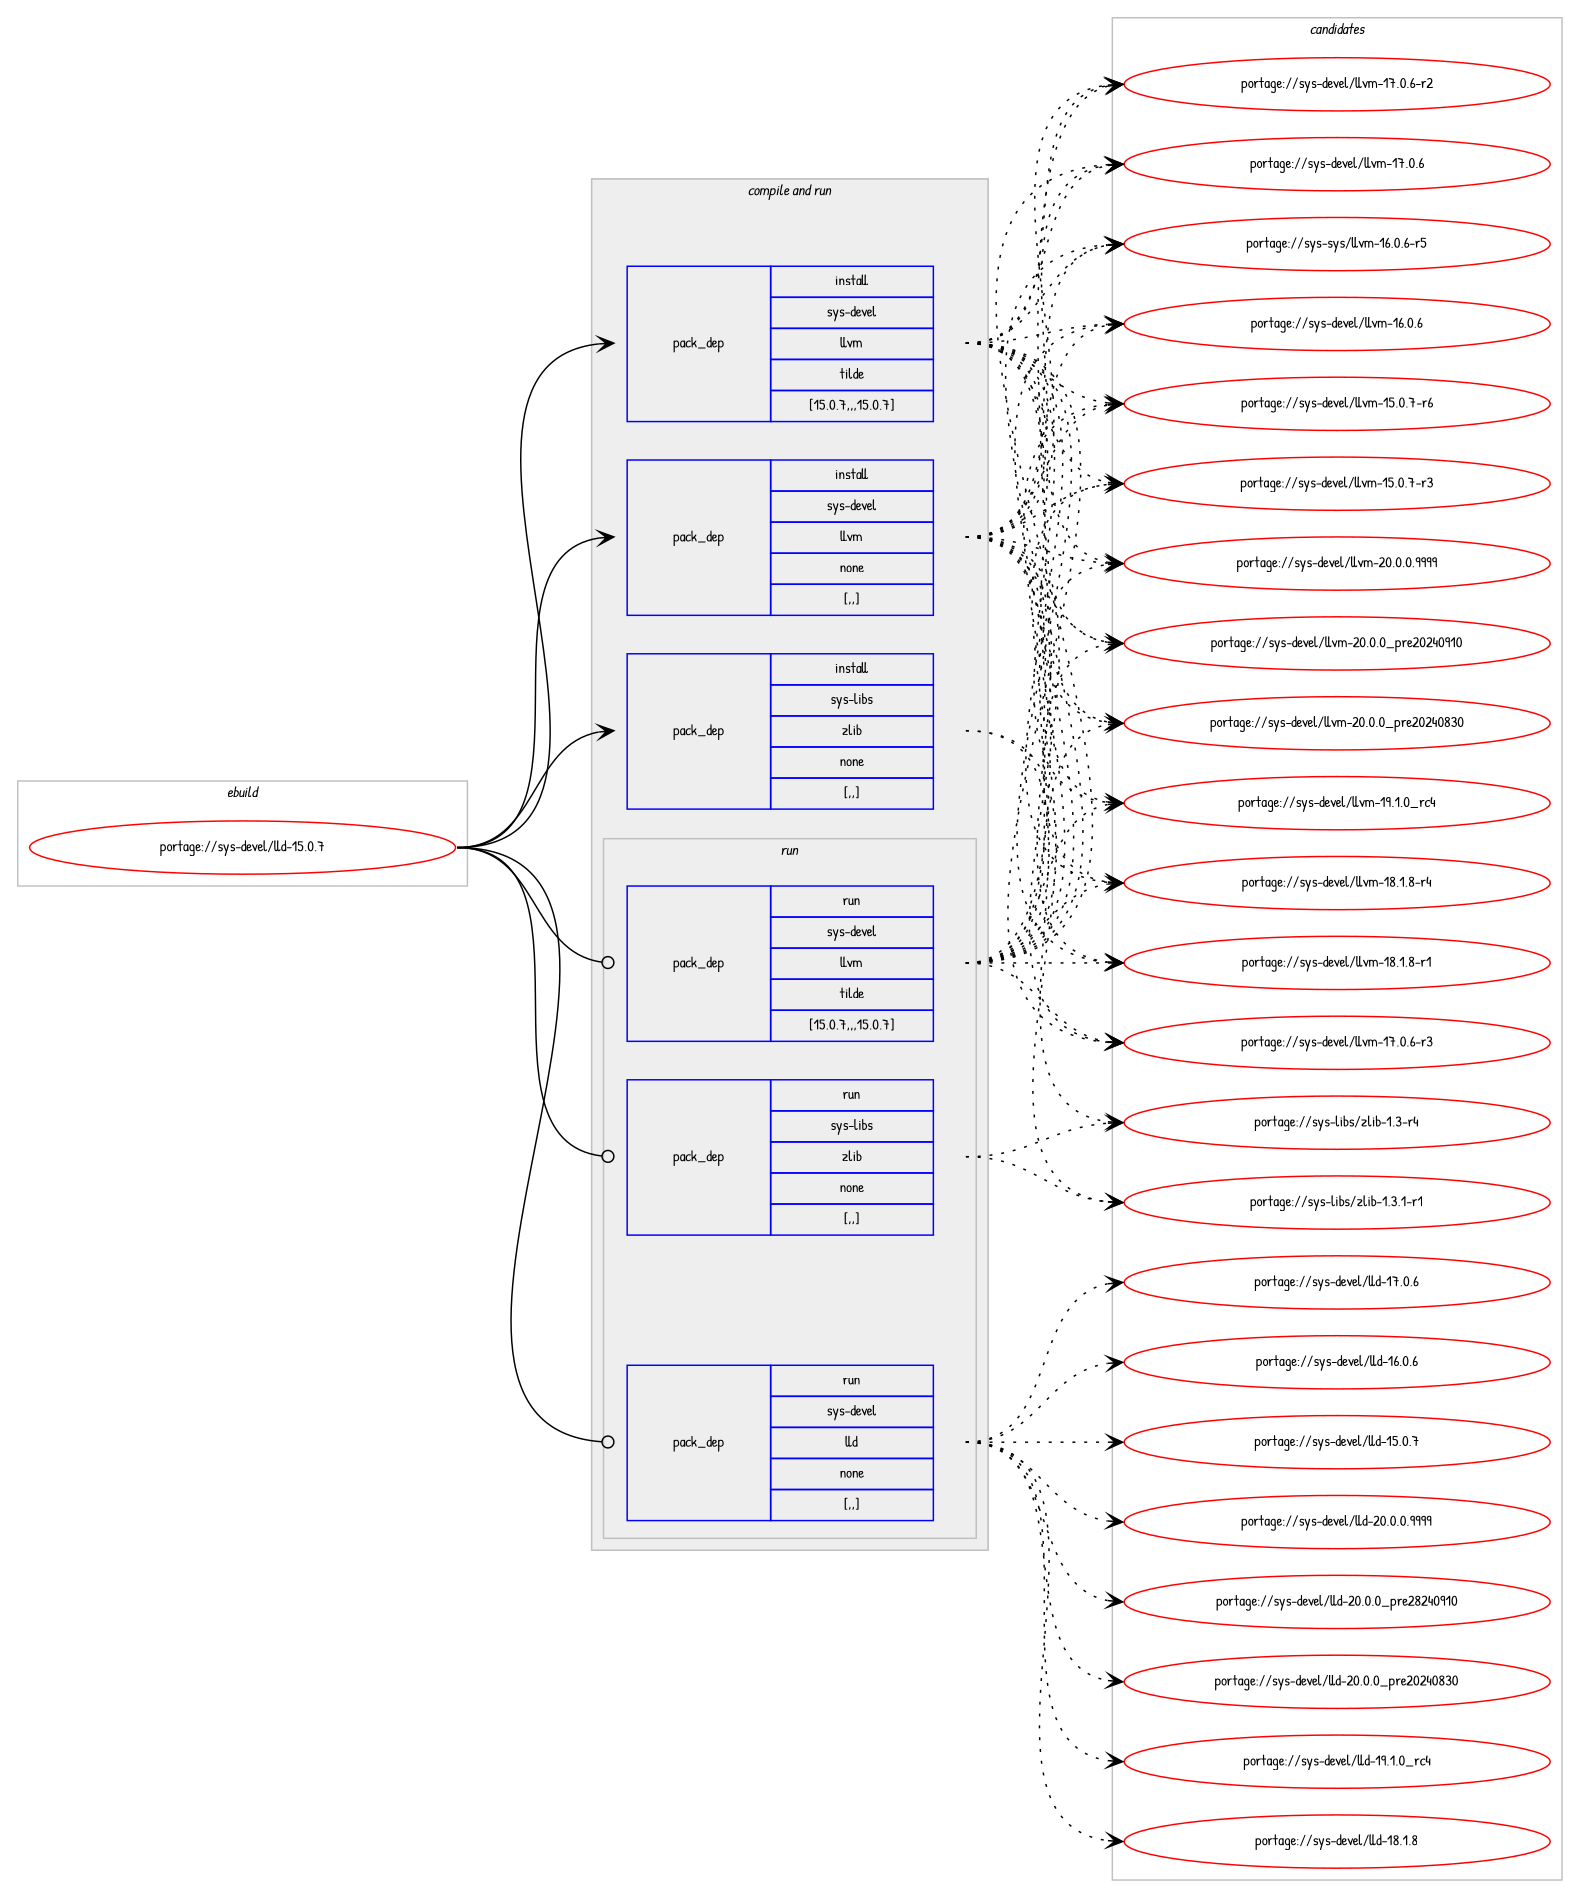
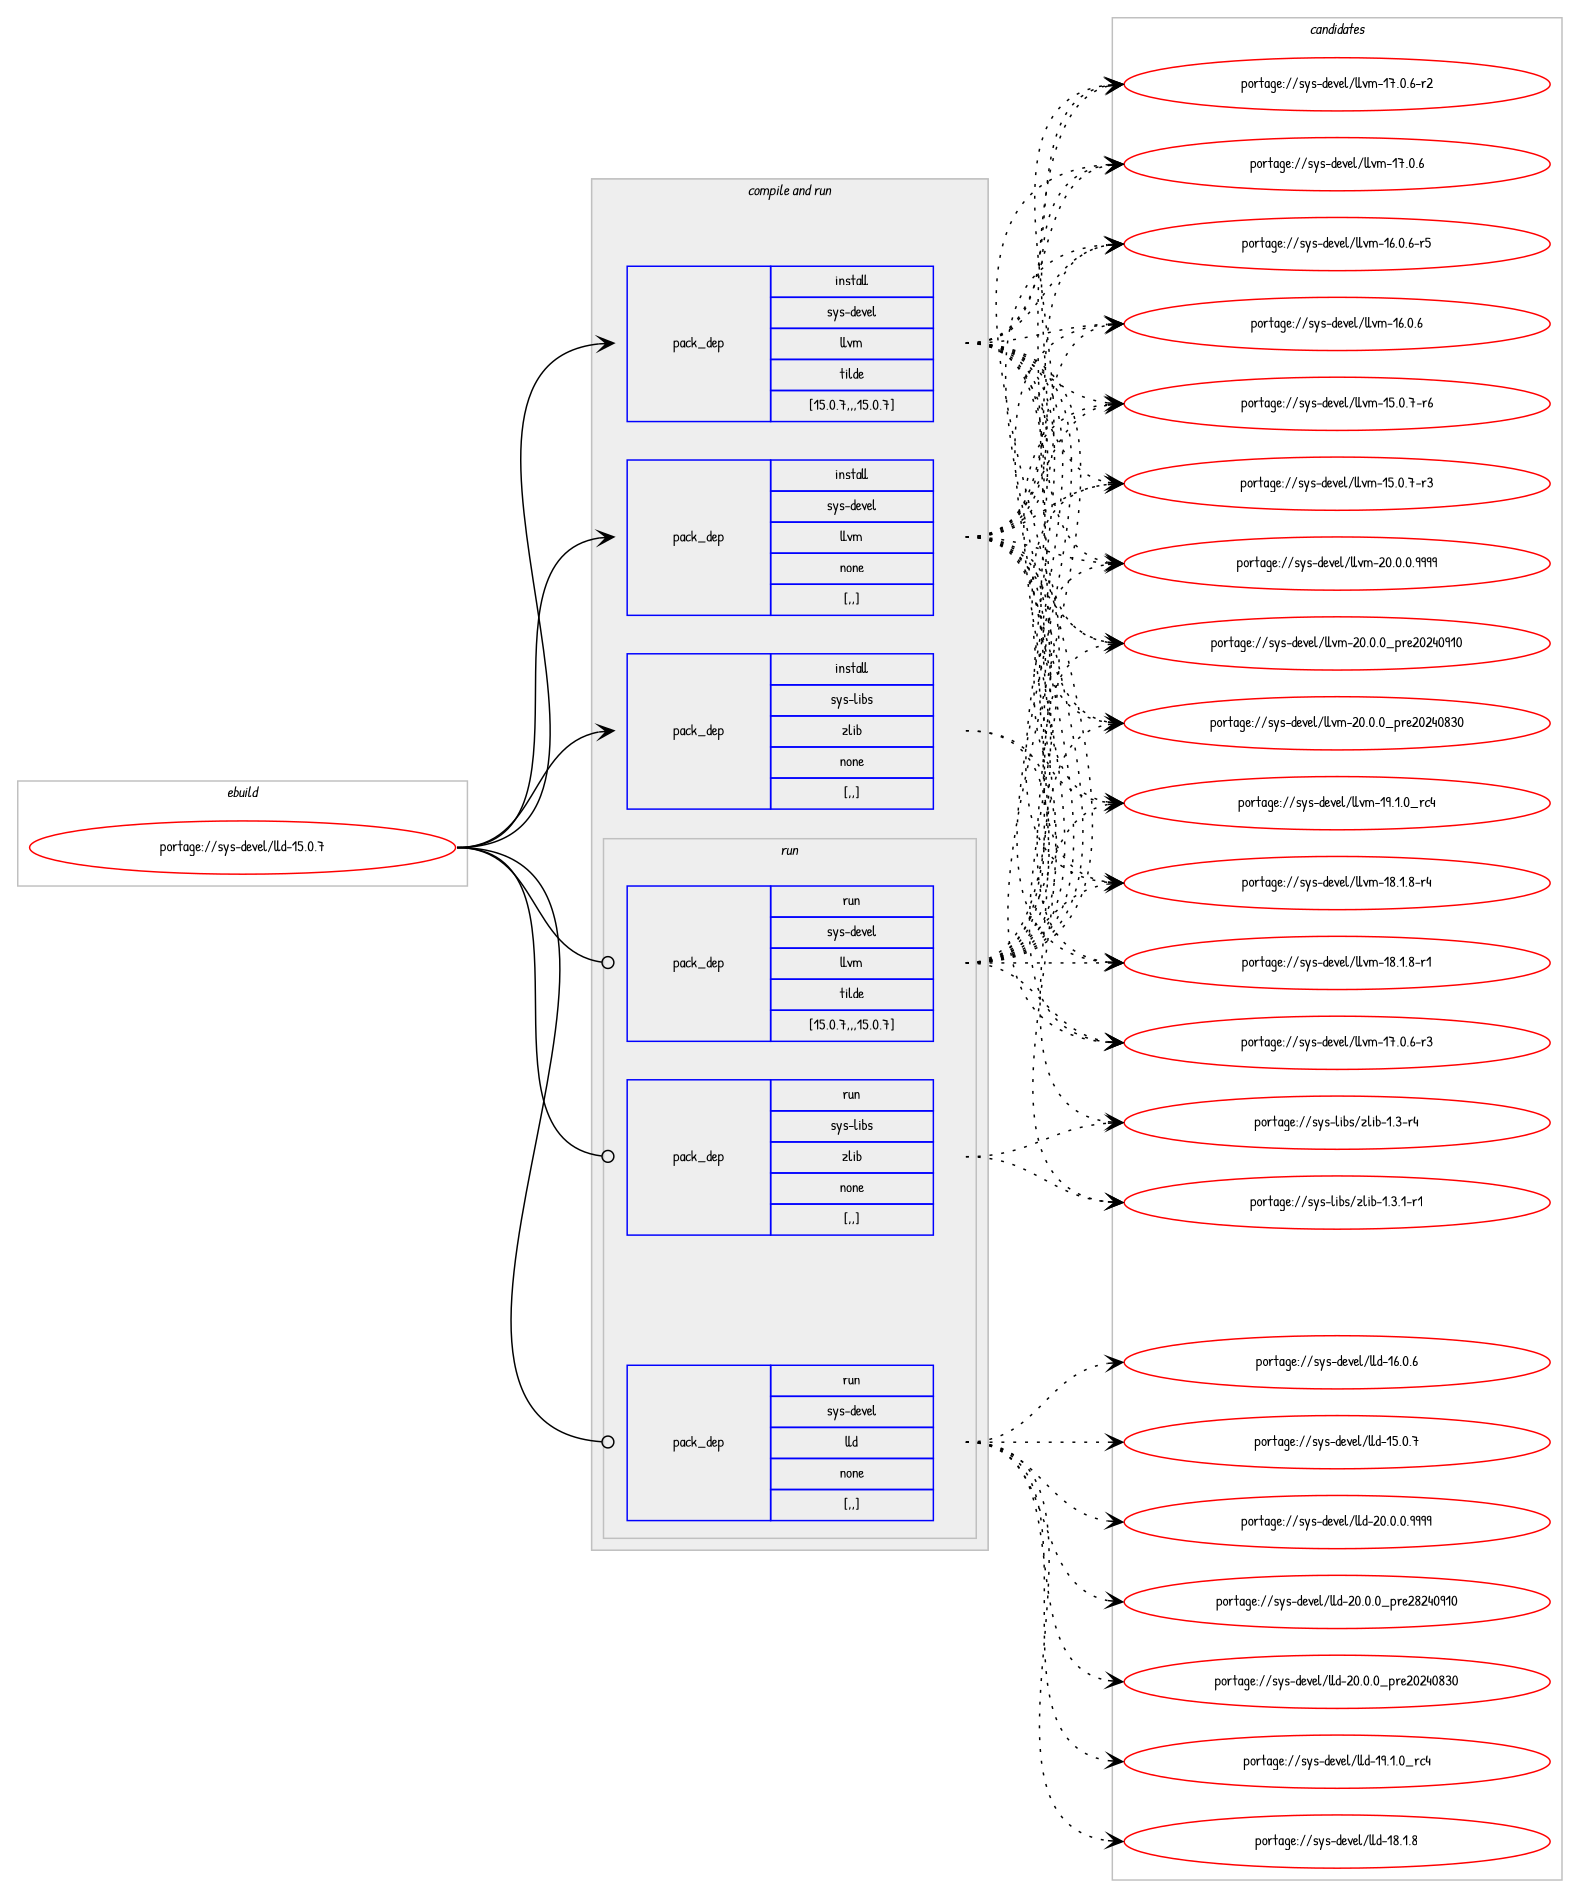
  digraph {
    compound=true
    concentrate=true
    fontname="Patrick Hand"
    fontsize=10
    newrank=true
    rankdir=LR
    ranksep=1.5
    node [color=red fontname="Patrick Hand" fontsize=10]
    edge [arrowhead=vee fontname="Patrick Hand" headport=w style=dotted tailport=e weight=100]
    n1 [label="portage://sys-devel/lld-15.0.7" width=4]
    n2 [color=blue label=<<TABLE BORDER="0" CELLBORDER="1" CELLSPACING="0" CELLPADDING="4" WIDTH="220"><TR><TD ROWSPAN="6" CELLPADDING="30">pack_dep</TD></TR><TR><TD WIDTH="110">install</TD></TR><TR><TD>sys-devel</TD></TR><TR><TD>llvm</TD></TR><TR><TD>tilde</TD></TR><TR><TD>[15.0.7,,,15.0.7]</TD></TR></TABLE>> shape=none]
    n3 [color=blue label=<<TABLE BORDER="0" CELLBORDER="1" CELLSPACING="0" CELLPADDING="4" WIDTH="220"><TR><TD ROWSPAN="6" CELLPADDING="30">pack_dep</TD></TR><TR><TD WIDTH="110">install</TD></TR><TR><TD>sys-libs</TD></TR><TR><TD>zlib</TD></TR><TR><TD>none</TD></TR><TR><TD>[,,]</TD></TR></TABLE>> shape=none]
    n4 [color=blue label=<<TABLE BORDER="0" CELLBORDER="1" CELLSPACING="0" CELLPADDING="4" WIDTH="220"><TR><TD ROWSPAN="6" CELLPADDING="30">pack_dep</TD></TR><TR><TD WIDTH="110">install</TD></TR><TR><TD>sys-devel</TD></TR><TR><TD>llvm</TD></TR><TR><TD>none</TD></TR><TR><TD>[,,]</TD></TR></TABLE>> shape=none]
    n5 [color=blue label=<<TABLE BORDER="0" CELLBORDER="1" CELLSPACING="0" CELLPADDING="4" WIDTH="220"><TR><TD ROWSPAN="6" CELLPADDING="30">pack_dep</TD></TR><TR><TD WIDTH="110">run</TD></TR><TR><TD>sys-devel</TD></TR><TR><TD>llvm</TD></TR><TR><TD>tilde</TD></TR><TR><TD>[15.0.7,,,15.0.7]</TD></TR></TABLE>> shape=none]
    n6 [color=blue label=<<TABLE BORDER="0" CELLBORDER="1" CELLSPACING="0" CELLPADDING="4" WIDTH="220"><TR><TD ROWSPAN="6" CELLPADDING="30">pack_dep</TD></TR><TR><TD WIDTH="110">run</TD></TR><TR><TD>sys-libs</TD></TR><TR><TD>zlib</TD></TR><TR><TD>none</TD></TR><TR><TD>[,,]</TD></TR></TABLE>> shape=none]
    n7 [color=blue label=<<TABLE BORDER="0" CELLBORDER="1" CELLSPACING="0" CELLPADDING="4" WIDTH="220"><TR><TD ROWSPAN="6" CELLPADDING="30">pack_dep</TD></TR><TR><TD WIDTH="110">run</TD></TR><TR><TD>sys-devel</TD></TR><TR><TD>lld</TD></TR><TR><TD>none</TD></TR><TR><TD>[,,]</TD></TR></TABLE>> shape=none]
    n8 [label="portage://sys-devel/llvm-20.0.0.9999" width=4]
    n9 [label="portage://sys-devel/llvm-20.0.0_pre20240910" width=4]
    n10 [label="portage://sys-devel/llvm-20.0.0_pre20240830" width=4]
    n11 [label="portage://sys-devel/llvm-19.1.0_rc4" width=4]
    n12 [label="portage://sys-devel/llvm-18.1.8-r4" width=4]
    n13 [label="portage://sys-devel/llvm-18.1.8-r1" width=4]
    n14 [label="portage://sys-devel/llvm-17.0.6-r3" width=4]
    n15 [label="portage://sys-devel/llvm-17.0.6-r2" width=4]
    n16 [label="portage://sys-devel/llvm-17.0.6" width=4]
-   n17 [label="portage://sys-sys/llvm-16.0.6-r5" width=4]
+   n17 [label="portage://sys-devel/llvm-16.0.6-r5" width=4]
    n18 [label="portage://sys-devel/llvm-16.0.6" width=4]
    n19 [label="portage://sys-devel/llvm-15.0.7-r6" width=4]
    n20 [label="portage://sys-devel/llvm-15.0.7-r3" width=4]
    n21 [label="portage://sys-libs/zlib-1.3.1-r1" width=4]
    n22 [label="portage://sys-libs/zlib-1.3-r4" width=4]
    n23 [label="portage://sys-devel/lld-20.0.0.9999" width=4]
    n24 [label="portage://sys-devel/lld-20.0.0_pre28240910" width=4]
    n25 [label="portage://sys-devel/lld-20.0.0_pre20240830" width=4]
    n26 [label="portage://sys-devel/lld-19.1.0_rc4" width=4]
    n27 [label="portage://sys-devel/lld-18.1.8" width=4]
-   n28 [label="portage://sys-devel/lld-17.0.6" width=4]
    n29 [label="portage://sys-devel/lld-16.0.6" width=4]
    n30 [label="portage://sys-devel/lld-15.0.7" width=4]
    subgraph cluster_1 {
      color=gray
      label=<<i>ebuild</i>>
      n1
    }
    subgraph cluster_2 {
      color=gray
      label=<<i>dependencies</i>>
      subgraph cluster_3 {
        color=gray
        fillcolor="#eeeeee"
        label=<<i>compile</i>>
        style=filled
        subgraph sub_4 {
          color=gray
          fillcolor="#eeeeee"
          label=<<i>compile</i>>
          style=filled
          n2
        }
        subgraph sub_5 {
          color=gray
          fillcolor="#eeeeee"
          label=<<i>compile</i>>
          style=filled
          n3
        }
        subgraph sub_6 {
          color=gray
          fillcolor="#eeeeee"
          label=<<i>compile</i>>
          style=filled
          n4
        }
      }
      subgraph cluster_7 {
        color=gray
        fillcolor="#eeeeee"
        label=<<i>compile and run</i>>
        style=filled
      }
      subgraph cluster_8 {
        color=gray
        fillcolor="#eeeeee"
        label=<<i>run</i>>
        style=filled
        subgraph sub_9 {
          color=gray
          fillcolor="#eeeeee"
          label=<<i>run</i>>
          style=filled
          n5
        }
        subgraph sub_10 {
          color=gray
          fillcolor="#eeeeee"
          label=<<i>run</i>>
          style=filled
          n6
        }
        subgraph sub_11 {
          color=gray
          fillcolor="#eeeeee"
          label=<<i>run</i>>
          style=filled
          n7
        }
      }
    }
    subgraph cluster_12 {
      color=gray
      label=<<i>candidates</i>>
      rank=same
      subgraph sub_13 {
        color=black
        label=<<i>candidates</i>>
        nodesep=1
        rank=same
        n8
        n9
        n10
        n11
        n12
        n13
        n14
        n15
        n16
        n17
        n18
        n19
        n20
      }
      subgraph sub_14 {
        color=black
        label=<<i>candidates</i>>
        nodesep=1
        rank=same
        n21
        n22
      }
      subgraph sub_15 {
        color=black
        label=<<i>candidates</i>>
        nodesep=1
        rank=same
        n8
        n9
        n10
        n11
        n12
        n13
        n14
        n15
        n16
        n17
        n18
        n19
        n20
      }
      subgraph sub_16 {
        color=black
        label=<<i>candidates</i>>
        nodesep=1
        rank=same
        n8
        n9
        n10
        n11
        n12
        n13
        n14
        n15
        n16
        n17
        n18
        n19
        n20
      }
      subgraph sub_17 {
        color=black
        label=<<i>candidates</i>>
        nodesep=1
        rank=same
        n21
        n22
      }
      subgraph sub_18 {
        color=black
        label=<<i>candidates</i>>
        nodesep=1
        rank=same
        n23
        n24
        n25
        n26
        n27
-       n28
        n29
        n30
      }
    }
    n1 -> n2 [style=solid weight=20]
    n1 -> n3 [style=solid weight=20]
    n1 -> n4 [style=solid weight=20]
    n1 -> n5 [arrowhead=odot style=solid weight=20]
    n1 -> n6 [arrowhead=odot style=solid weight=20]
    n1 -> n7 [arrowhead=odot style=solid weight=20]
    n2 -> n8
    n2 -> n9
    n2 -> n10
    n2 -> n11
    n2 -> n12
    n2 -> n13
    n2 -> n14
    n2 -> n15
    n2 -> n16
    n2 -> n17
    n2 -> n18
    n2 -> n19
    n2 -> n20
    n3 -> n21
    n3 -> n22
    n4 -> n8
    n4 -> n9
    n4 -> n10
    n4 -> n11
    n4 -> n12
    n4 -> n13
    n4 -> n14
    n4 -> n15
    n4 -> n16
    n4 -> n17
    n4 -> n18
    n4 -> n19
    n4 -> n20
    n5 -> n8
    n5 -> n9
    n5 -> n10
    n5 -> n11
    n5 -> n12
    n5 -> n13
    n5 -> n14
    n5 -> n15
    n5 -> n16
    n5 -> n17
    n5 -> n18
    n5 -> n19
    n5 -> n20
    n6 -> n21
    n6 -> n22
    n7 -> n23
    n7 -> n24
    n7 -> n25
    n7 -> n26
    n7 -> n27
-   n7 -> n28
    n7 -> n29
    n7 -> n30
  }
